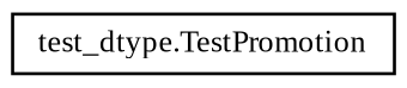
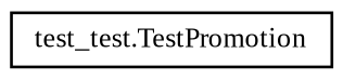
  digraph {
    rankdir=TB
    fontname="Liberation Serif"
-   n1 [color=black fillcolor=white fontname="Liberation Serif" fontsize=10 height=0.2 label="test_dtype.TestPromotion" shape=record style=filled width=0.4]
+   n1 [color=black fillcolor=white fontname="Liberation Serif" fontsize=10 height=0.2 label="test_test.TestPromotion" shape=record style=filled width=0.4]
  }
